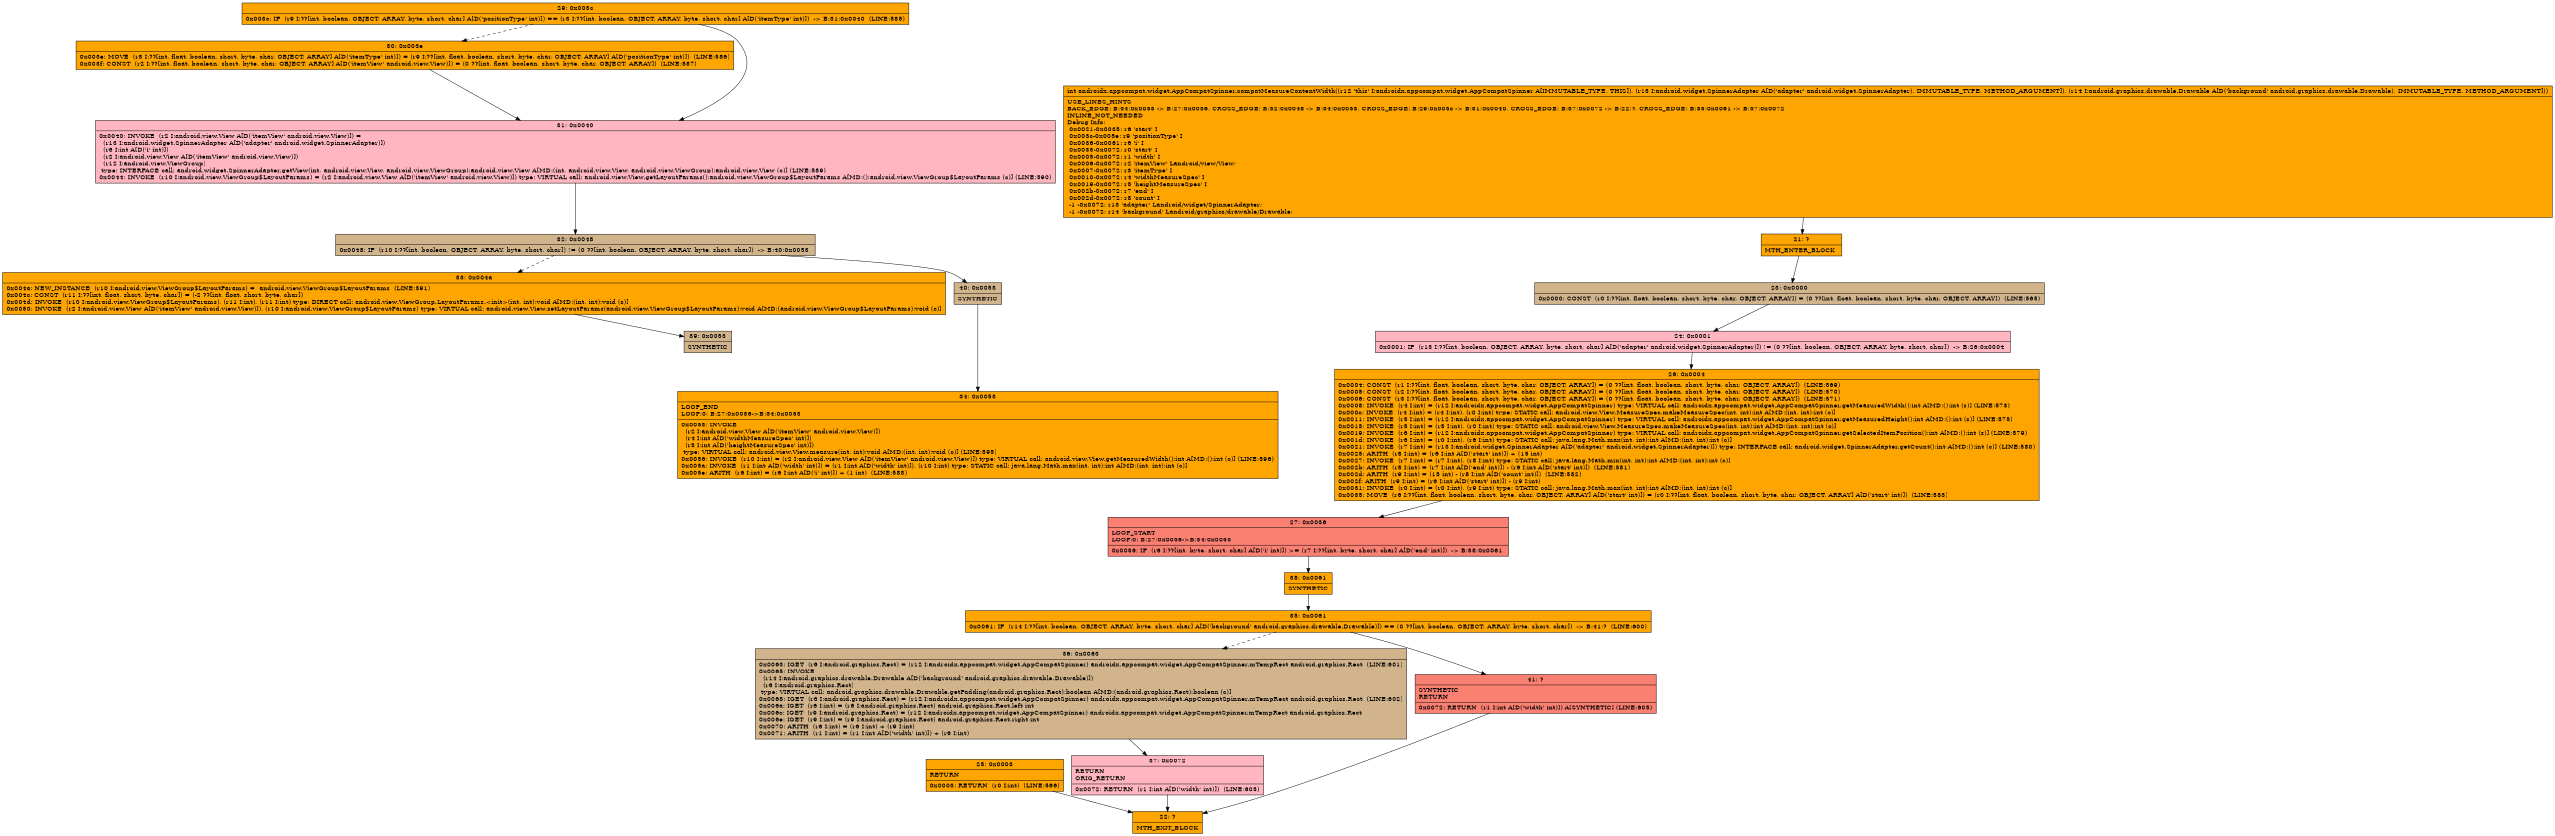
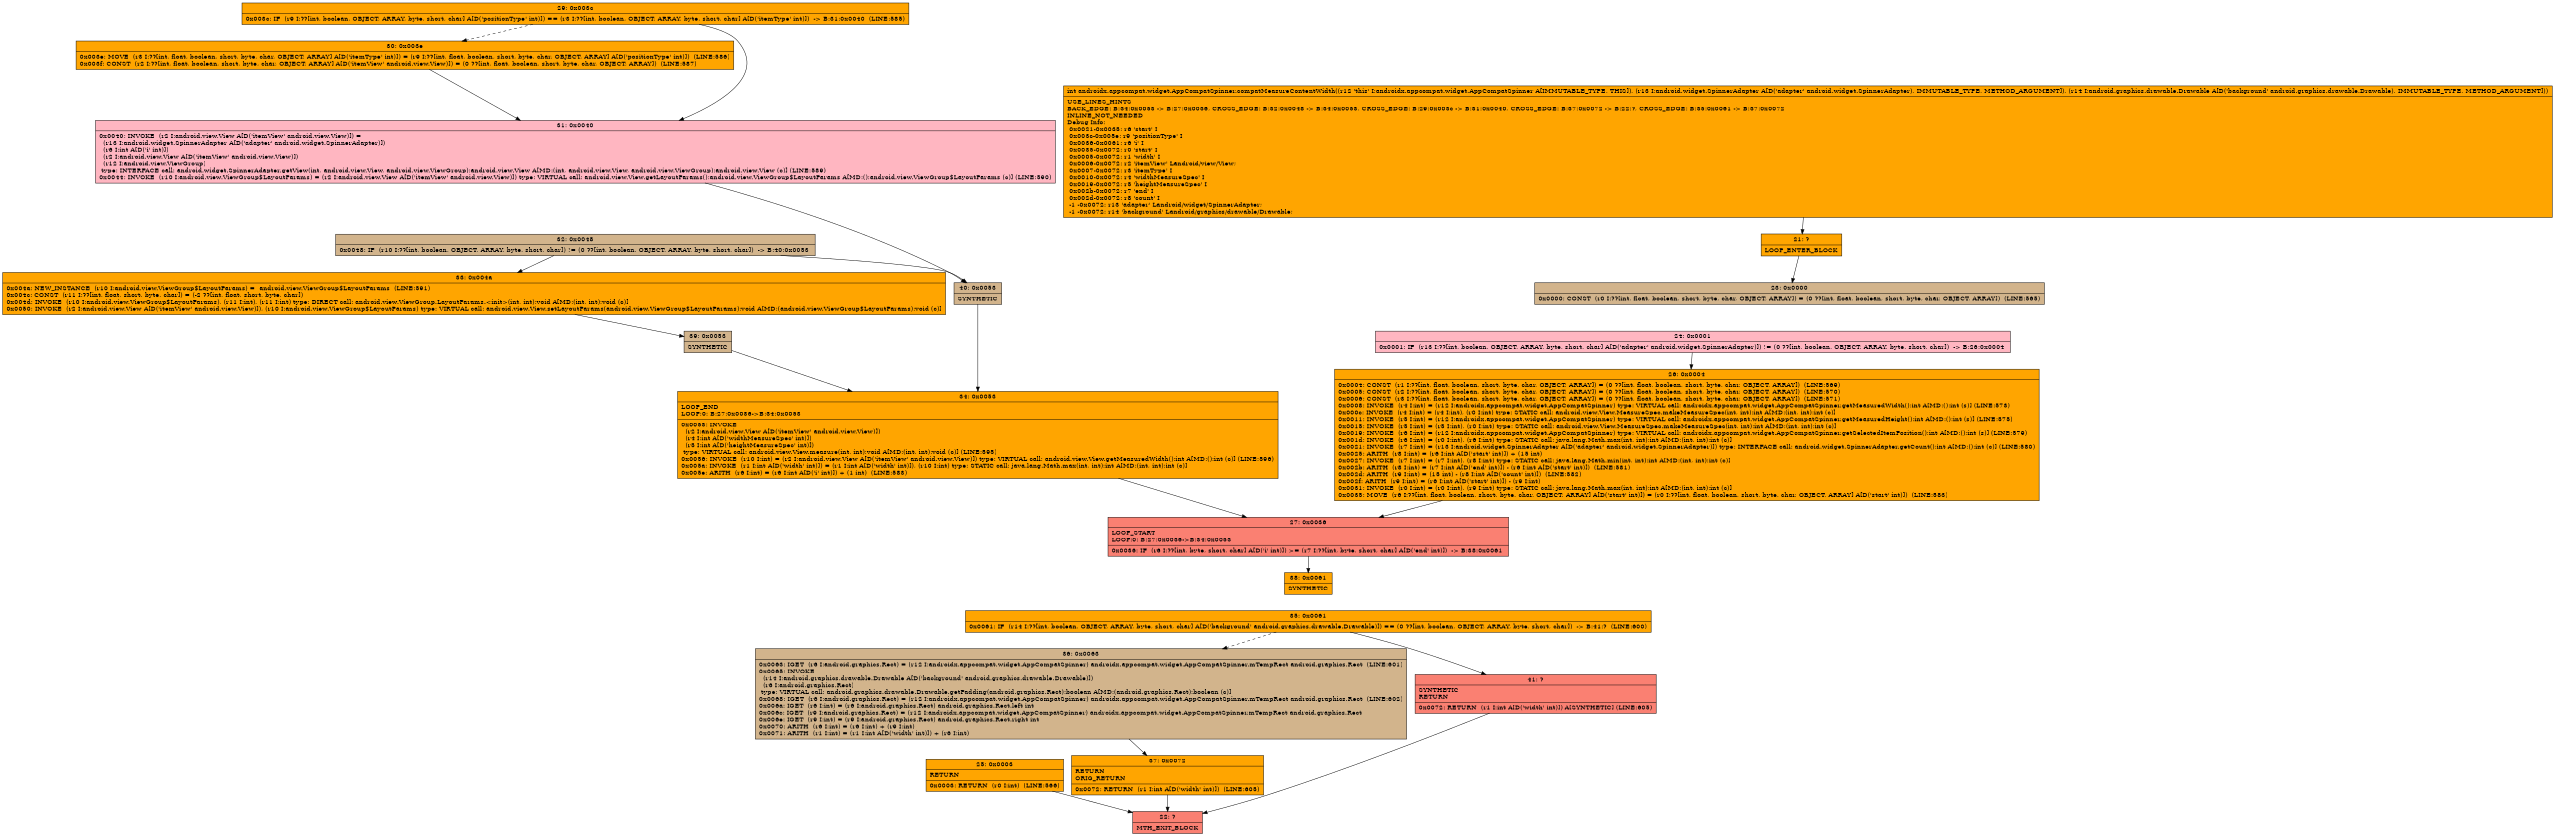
  digraph {
    node [fillcolor=orange shape=record style=filled]
-   n1 [label="{21\:\ ?|MTH_ENTER_BLOCK\l}"]
+   n1 [label="{21\:\ ?|LOOP_ENTER_BLOCK\l}"]
    n2 [fillcolor=tan label="{23\:\ 0x0000|0x0000: CONST  (r0 I:??[int, float, boolean, short, byte, char, OBJECT, ARRAY]) = (0 ??[int, float, boolean, short, byte, char, OBJECT, ARRAY])  (LINE:565)\l}"]
    n3 [fillcolor=lightpink label="{24\:\ 0x0001|0x0001: IF  (r13 I:??[int, boolean, OBJECT, ARRAY, byte, short, char] A[D('adapter' android.widget.SpinnerAdapter)]) != (0 ??[int, boolean, OBJECT, ARRAY, byte, short, char])  \-\> B:26:0x0004 \l}"]
    n4 [label="{26\:\ 0x0004|0x0004: CONST  (r1 I:??[int, float, boolean, short, byte, char, OBJECT, ARRAY]) = (0 ??[int, float, boolean, short, byte, char, OBJECT, ARRAY])  (LINE:569)\l0x0005: CONST  (r2 I:??[int, float, boolean, short, byte, char, OBJECT, ARRAY]) = (0 ??[int, float, boolean, short, byte, char, OBJECT, ARRAY])  (LINE:570)\l0x0006: CONST  (r3 I:??[int, float, boolean, short, byte, char, OBJECT, ARRAY]) = (0 ??[int, float, boolean, short, byte, char, OBJECT, ARRAY])  (LINE:571)\l0x0008: INVOKE  (r4 I:int) = (r12 I:androidx.appcompat.widget.AppCompatSpinner) type: VIRTUAL call: androidx.appcompat.widget.AppCompatSpinner.getMeasuredWidth():int A[MD:():int (s)] (LINE:573)\l0x000c: INVOKE  (r4 I:int) = (r4 I:int), (r0 I:int) type: STATIC call: android.view.View.MeasureSpec.makeMeasureSpec(int, int):int A[MD:(int, int):int (c)]\l0x0011: INVOKE  (r5 I:int) = (r12 I:androidx.appcompat.widget.AppCompatSpinner) type: VIRTUAL call: androidx.appcompat.widget.AppCompatSpinner.getMeasuredHeight():int A[MD:():int (s)] (LINE:575)\l0x0015: INVOKE  (r5 I:int) = (r5 I:int), (r0 I:int) type: STATIC call: android.view.View.MeasureSpec.makeMeasureSpec(int, int):int A[MD:(int, int):int (c)]\l0x0019: INVOKE  (r6 I:int) = (r12 I:androidx.appcompat.widget.AppCompatSpinner) type: VIRTUAL call: androidx.appcompat.widget.AppCompatSpinner.getSelectedItemPosition():int A[MD:():int (s)] (LINE:579)\l0x001d: INVOKE  (r6 I:int) = (r0 I:int), (r6 I:int) type: STATIC call: java.lang.Math.max(int, int):int A[MD:(int, int):int (c)]\l0x0021: INVOKE  (r7 I:int) = (r13 I:android.widget.SpinnerAdapter A[D('adapter' android.widget.SpinnerAdapter)]) type: INTERFACE call: android.widget.SpinnerAdapter.getCount():int A[MD:():int (c)] (LINE:580)\l0x0025: ARITH  (r8 I:int) = (r6 I:int A[D('start' int)]) + (15 int) \l0x0027: INVOKE  (r7 I:int) = (r7 I:int), (r8 I:int) type: STATIC call: java.lang.Math.min(int, int):int A[MD:(int, int):int (c)]\l0x002b: ARITH  (r8 I:int) = (r7 I:int A[D('end' int)]) \- (r6 I:int A[D('start' int)])  (LINE:581)\l0x002d: ARITH  (r9 I:int) = (15 int) \- (r8 I:int A[D('count' int)])  (LINE:582)\l0x002f: ARITH  (r9 I:int) = (r6 I:int A[D('start' int)]) \- (r9 I:int) \l0x0031: INVOKE  (r0 I:int) = (r0 I:int), (r9 I:int) type: STATIC call: java.lang.Math.max(int, int):int A[MD:(int, int):int (c)]\l0x0035: MOVE  (r6 I:??[int, float, boolean, short, byte, char, OBJECT, ARRAY] A[D('start' int)]) = (r0 I:??[int, float, boolean, short, byte, char, OBJECT, ARRAY] A[D('start' int)])  (LINE:583)\l}"]
    n5 [label="{25\:\ 0x0003|RETURN\l|0x0003: RETURN  (r0 I:int)  (LINE:566)\l}"]
-   n6 [label="{22\:\ ?|MTH_EXIT_BLOCK\l}"]
+   n6 [fillcolor=salmon label="{22\:\ ?|MTH_EXIT_BLOCK\l}"]
    n7 [fillcolor=salmon label="{27\:\ 0x0036|LOOP_START\lLOOP:0: B:27:0x0036\-\>B:34:0x0053\l|0x0036: IF  (r6 I:??[int, byte, short, char] A[D('i' int)]) \>= (r7 I:??[int, byte, short, char] A[D('end' int)])  \-\> B:38:0x0061 \l}"]
    n8 [label="{38\:\ 0x0061|SYNTHETIC\l}"]
    n9 [label="{35\:\ 0x0061|0x0061: IF  (r14 I:??[int, boolean, OBJECT, ARRAY, byte, short, char] A[D('background' android.graphics.drawable.Drawable)]) == (0 ??[int, boolean, OBJECT, ARRAY, byte, short, char])  \-\> B:41:?  (LINE:600)\l}"]
    n10 [label="{29\:\ 0x003c|0x003c: IF  (r9 I:??[int, boolean, OBJECT, ARRAY, byte, short, char] A[D('positionType' int)]) == (r3 I:??[int, boolean, OBJECT, ARRAY, byte, short, char] A[D('itemType' int)])  \-\> B:31:0x0040  (LINE:585)\l}"]
    n11 [label="{30\:\ 0x003e|0x003e: MOVE  (r3 I:??[int, float, boolean, short, byte, char, OBJECT, ARRAY] A[D('itemType' int)]) = (r9 I:??[int, float, boolean, short, byte, char, OBJECT, ARRAY] A[D('positionType' int)])  (LINE:586)\l0x003f: CONST  (r2 I:??[int, float, boolean, short, byte, char, OBJECT, ARRAY] A[D('itemView' android.view.View)]) = (0 ??[int, float, boolean, short, byte, char, OBJECT, ARRAY])  (LINE:587)\l}"]
    n12 [fillcolor=lightpink label="{31\:\ 0x0040|0x0040: INVOKE  (r2 I:android.view.View A[D('itemView' android.view.View)]) = \l  (r13 I:android.widget.SpinnerAdapter A[D('adapter' android.widget.SpinnerAdapter)])\l  (r6 I:int A[D('i' int)])\l  (r2 I:android.view.View A[D('itemView' android.view.View)])\l  (r12 I:android.view.ViewGroup)\l type: INTERFACE call: android.widget.SpinnerAdapter.getView(int, android.view.View, android.view.ViewGroup):android.view.View A[MD:(int, android.view.View, android.view.ViewGroup):android.view.View (c)] (LINE:589)\l0x0044: INVOKE  (r10 I:android.view.ViewGroup$LayoutParams) = (r2 I:android.view.View A[D('itemView' android.view.View)]) type: VIRTUAL call: android.view.View.getLayoutParams():android.view.ViewGroup$LayoutParams A[MD:():android.view.ViewGroup$LayoutParams (c)] (LINE:590)\l}"]
    n13 [fillcolor=tan label="{32\:\ 0x0048|0x0048: IF  (r10 I:??[int, boolean, OBJECT, ARRAY, byte, short, char]) != (0 ??[int, boolean, OBJECT, ARRAY, byte, short, char])  \-\> B:40:0x0053 \l}"]
    n14 [label="{33\:\ 0x004a|0x004a: NEW_INSTANCE  (r10 I:android.view.ViewGroup$LayoutParams) =  android.view.ViewGroup$LayoutParams  (LINE:591)\l0x004c: CONST  (r11 I:??[int, float, short, byte, char]) = (\-2 ??[int, float, short, byte, char]) \l0x004d: INVOKE  (r10 I:android.view.ViewGroup$LayoutParams), (r11 I:int), (r11 I:int) type: DIRECT call: android.view.ViewGroup.LayoutParams.\<init\>(int, int):void A[MD:(int, int):void (c)]\l0x0050: INVOKE  (r2 I:android.view.View A[D('itemView' android.view.View)]), (r10 I:android.view.ViewGroup$LayoutParams) type: VIRTUAL call: android.view.View.setLayoutParams(android.view.ViewGroup$LayoutParams):void A[MD:(android.view.ViewGroup$LayoutParams):void (c)]\l}"]
    n15 [fillcolor=tan label="{40\:\ 0x0053|SYNTHETIC\l}"]
    n16 [fillcolor=tan label="{39\:\ 0x0053|SYNTHETIC\l}"]
    n17 [label="{34\:\ 0x0053|LOOP_END\lLOOP:0: B:27:0x0036\-\>B:34:0x0053\l|0x0053: INVOKE  \l  (r2 I:android.view.View A[D('itemView' android.view.View)])\l  (r4 I:int A[D('widthMeasureSpec' int)])\l  (r5 I:int A[D('heightMeasureSpec' int)])\l type: VIRTUAL call: android.view.View.measure(int, int):void A[MD:(int, int):void (c)] (LINE:595)\l0x0056: INVOKE  (r10 I:int) = (r2 I:android.view.View A[D('itemView' android.view.View)]) type: VIRTUAL call: android.view.View.getMeasuredWidth():int A[MD:():int (c)] (LINE:596)\l0x005a: INVOKE  (r1 I:int A[D('width' int)]) = (r1 I:int A[D('width' int)]), (r10 I:int) type: STATIC call: java.lang.Math.max(int, int):int A[MD:(int, int):int (c)]\l0x005e: ARITH  (r6 I:int) = (r6 I:int A[D('i' int)]) + (1 int)  (LINE:583)\l}"]
    n18 [fillcolor=tan label="{36\:\ 0x0063|0x0063: IGET  (r6 I:android.graphics.Rect) = (r12 I:androidx.appcompat.widget.AppCompatSpinner) androidx.appcompat.widget.AppCompatSpinner.mTempRect android.graphics.Rect  (LINE:601)\l0x0065: INVOKE  \l  (r14 I:android.graphics.drawable.Drawable A[D('background' android.graphics.drawable.Drawable)])\l  (r6 I:android.graphics.Rect)\l type: VIRTUAL call: android.graphics.drawable.Drawable.getPadding(android.graphics.Rect):boolean A[MD:(android.graphics.Rect):boolean (c)]\l0x0068: IGET  (r6 I:android.graphics.Rect) = (r12 I:androidx.appcompat.widget.AppCompatSpinner) androidx.appcompat.widget.AppCompatSpinner.mTempRect android.graphics.Rect  (LINE:602)\l0x006a: IGET  (r6 I:int) = (r6 I:android.graphics.Rect) android.graphics.Rect.left int \l0x006c: IGET  (r9 I:android.graphics.Rect) = (r12 I:androidx.appcompat.widget.AppCompatSpinner) androidx.appcompat.widget.AppCompatSpinner.mTempRect android.graphics.Rect \l0x006e: IGET  (r9 I:int) = (r9 I:android.graphics.Rect) android.graphics.Rect.right int \l0x0070: ARITH  (r6 I:int) = (r6 I:int) + (r9 I:int) \l0x0071: ARITH  (r1 I:int) = (r1 I:int A[D('width' int)]) + (r6 I:int) \l}"]
    n19 [fillcolor=salmon label="{41\:\ ?|SYNTHETIC\lRETURN\l|0x0072: RETURN  (r1 I:int A[D('width' int)]) A[SYNTHETIC] (LINE:605)\l}"]
-   n20 [fillcolor=lightpink label="{37\:\ 0x0072|RETURN\lORIG_RETURN\l|0x0072: RETURN  (r1 I:int A[D('width' int)])  (LINE:605)\l}"]
+   n20 [label="{37\:\ 0x0072|RETURN\lORIG_RETURN\l|0x0072: RETURN  (r1 I:int A[D('width' int)])  (LINE:605)\l}"]
    n21 [label="{int androidx.appcompat.widget.AppCompatSpinner.compatMeasureContentWidth((r12 'this' I:androidx.appcompat.widget.AppCompatSpinner A[IMMUTABLE_TYPE, THIS]), (r13 I:android.widget.SpinnerAdapter A[D('adapter' android.widget.SpinnerAdapter), IMMUTABLE_TYPE, METHOD_ARGUMENT]), (r14 I:android.graphics.drawable.Drawable A[D('background' android.graphics.drawable.Drawable), IMMUTABLE_TYPE, METHOD_ARGUMENT]))  | USE_LINES_HINTS\lBACK_EDGE: B:34:0x0053 \-\> B:27:0x0036, CROSS_EDGE: B:32:0x0048 \-\> B:34:0x0053, CROSS_EDGE: B:29:0x003c \-\> B:31:0x0040, CROSS_EDGE: B:37:0x0072 \-\> B:22:?, CROSS_EDGE: B:35:0x0061 \-\> B:37:0x0072\lINLINE_NOT_NEEDED\lDebug Info:\l  0x0021\-0x0035: r6 'start' I\l  0x003c\-0x005e: r9 'positionType' I\l  0x0036\-0x0061: r6 'i' I\l  0x0035\-0x0072: r0 'start' I\l  0x0005\-0x0072: r1 'width' I\l  0x0006\-0x0072: r2 'itemView' Landroid\/view\/View;\l  0x0007\-0x0072: r3 'itemType' I\l  0x0010\-0x0072: r4 'widthMeasureSpec' I\l  0x0019\-0x0072: r5 'heightMeasureSpec' I\l  0x002b\-0x0072: r7 'end' I\l  0x002d\-0x0072: r8 'count' I\l  \-1 \-0x0072: r13 'adapter' Landroid\/widget\/SpinnerAdapter;\l  \-1 \-0x0072: r14 'background' Landroid\/graphics\/drawable\/Drawable;\l}"]
    n1 -> n2
-   n2 -> n3
    n3 -> n4
    n4 -> n7
    n5 -> n6
    n7 -> n8
-   n8 -> n9
    n9 -> n18 [style=dashed]
    n9 -> n19
    n10 -> n11 [style=dashed]
    n10 -> n12
    n11 -> n12
-   n12 -> n13
-   n13 -> n14 [style=dashed]
+   n12 -> n15
+   n13 -> n14 [style=solid]
    n13 -> n15
    n14 -> n16
    n15 -> n17
+   n16 -> n17
+   n17 -> n7
    n18 -> n20
    n19 -> n6
    n20 -> n6
    n21 -> n1
  }
